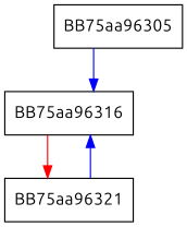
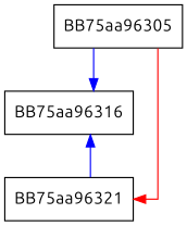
  digraph {
    fontname=Ubuntu
    splines=ortho
    node [fontname=Ubuntu shape=box]
    edge [color=blue fontname=Ubuntu]
    n1 [label=BB75aa96305]
    BB75aa96316
    BB75aa96321
    n1 -> BB75aa96316
-   BB75aa96316 -> BB75aa96321 [color=red]
+   n1 -> BB75aa96321 [color=red]
    BB75aa96321 -> BB75aa96316
  }
